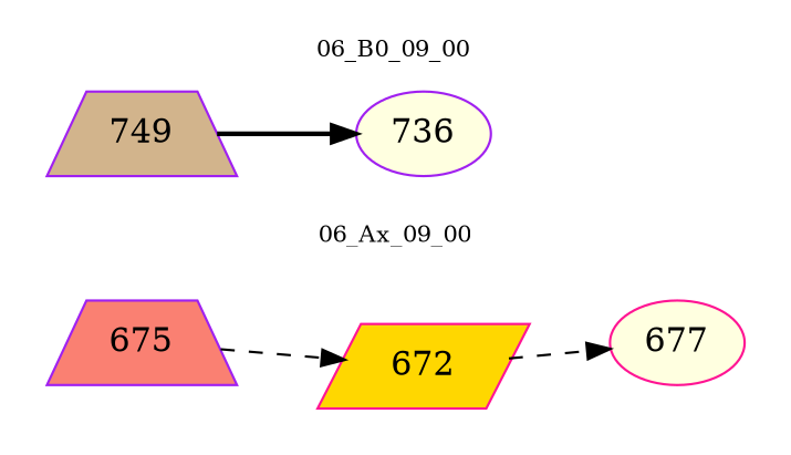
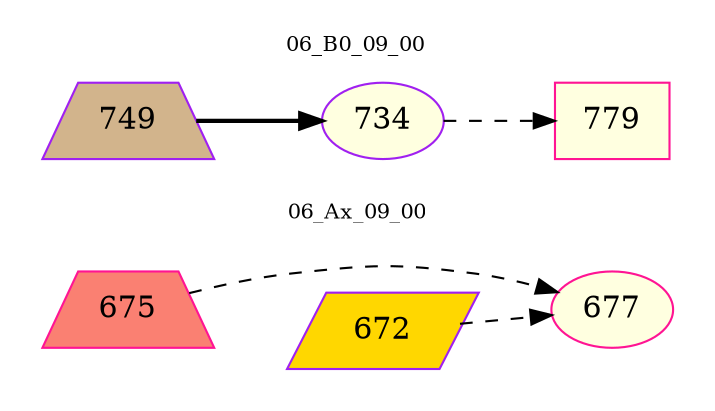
  digraph {
    rankdir=LR
    node [color=purple fillcolor=lightyellow shape=trapezium style=filled]
    edge [color=black style=dashed]
-   n1 [fillcolor=salmon label=675]
-   n2 [color=deeppink fillcolor=gold label=672 shape=parallelogram]
+   n1 [color=deeppink fillcolor=salmon label=675]
+   n2 [fillcolor=gold label=672 shape=parallelogram]
    n3 [color=deeppink label=677 shape=ellipse]
    n4 [fillcolor=tan label=749]
-   n5 [label=736 shape=ellipse]
+   n5 [label=734 shape=ellipse]
+   n6 [color=deeppink label=779 shape=box]
    subgraph cluster_1 {
      color=white
      fontsize=10
      label="06_Ax_09_00"
      n1
      n2
      n3
    }
    subgraph cluster_2 {
      color=white
      fontsize=10
      label="06_B0_09_00"
      n4
      n5
+     n6
    }
-   n1 -> n2
+   n1 -> n3
    n2 -> n3
    n4 -> n5 [style=bold]
+   n5 -> n6
  }
